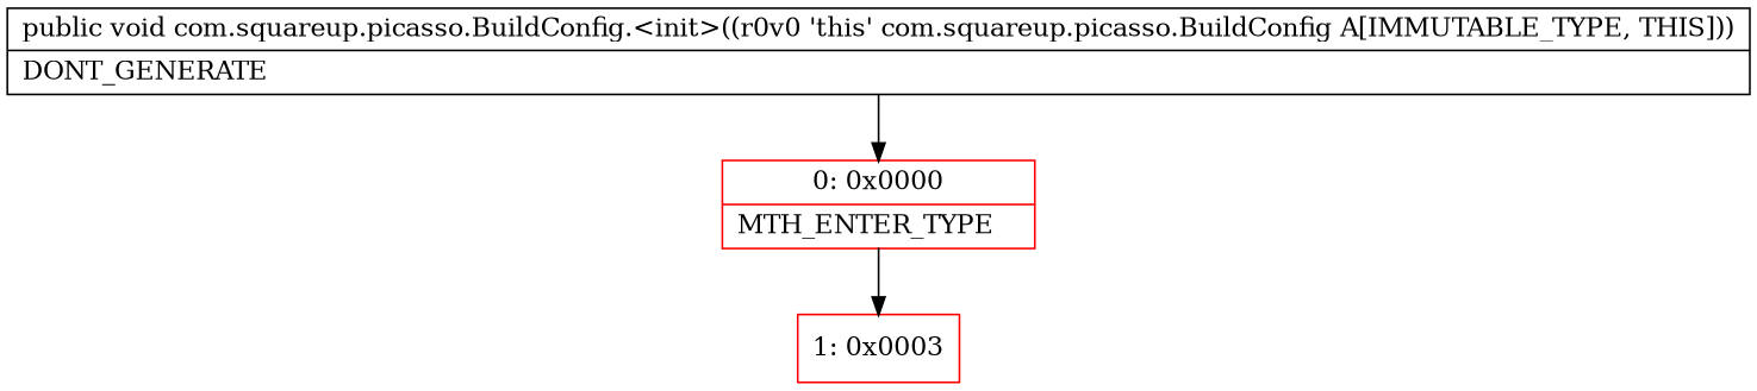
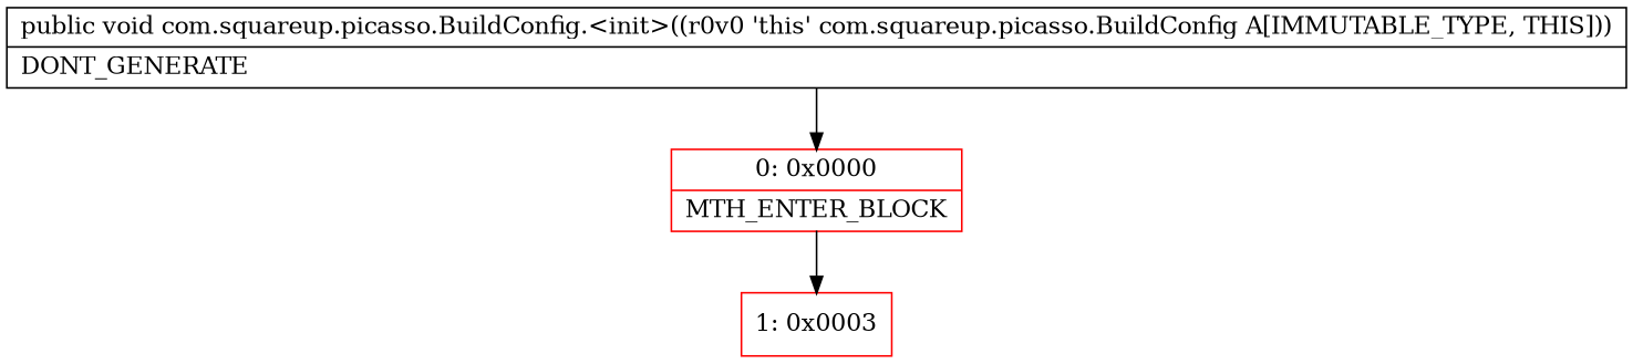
  digraph {
    node [color=red shape=record]
-   n1 [label="{0\:\ 0x0000|MTH_ENTER_TYPE\l}"]
+   n1 [label="{0\:\ 0x0000|MTH_ENTER_BLOCK\l}"]
    n2 [label="{1\:\ 0x0003}"]
    n3 [label="{public void com.squareup.picasso.BuildConfig.\<init\>((r0v0 'this' com.squareup.picasso.BuildConfig A[IMMUTABLE_TYPE, THIS]))  | DONT_GENERATE\l}" color=""]
    subgraph cluster_1 {
      label="R(0)"
    }
    n1 -> n2
    n3 -> n1
  }
